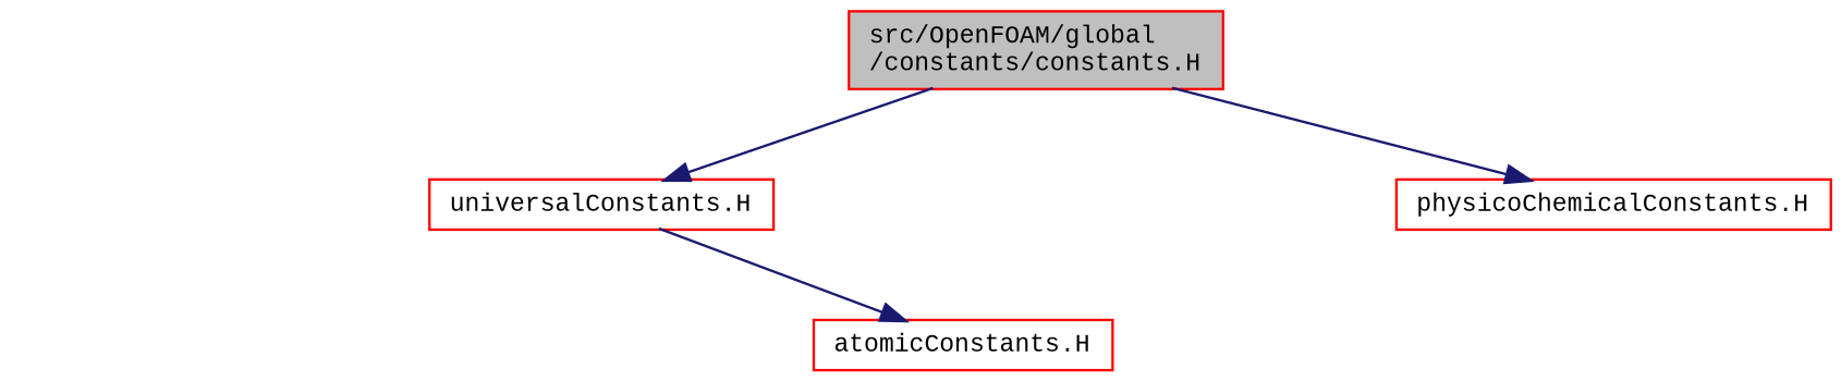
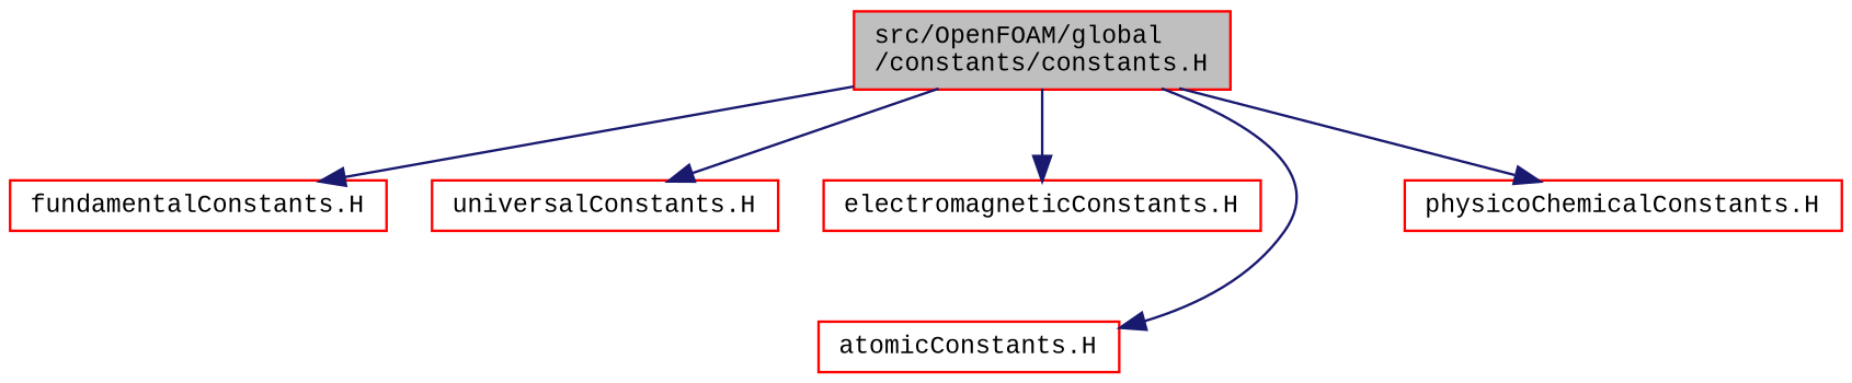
  digraph {
    fontname="Liberation Mono"
    node [color=red fontname="Liberation Mono" fontsize=10 shape=record]
    edge [color=midnightblue fontname="Liberation Mono" fontsize=10 labelfontname=Helvetica labelfontsize=10 style=solid]
    n1 [fillcolor=grey75 fontcolor=black height=0.2 label="src/OpenFOAM/global\l/constants/constants.H" style=filled width=0.4]
+   n2 [height=0.2 label="fundamentalConstants.H" width=0.4]
    n3 [height=0.2 label="universalConstants.H" width=0.4]
+   n4 [height=0.2 label="electromagneticConstants.H" width=0.4]
    n5 [height=0.2 label="atomicConstants.H" width=0.4]
    n6 [height=0.2 label="physicoChemicalConstants.H" width=0.4]
+   n1 -> n2
    n1 -> n3
-   n3 -> n5
+   n1 -> n4
+   n1 -> n5
    n1 -> n6
  }
